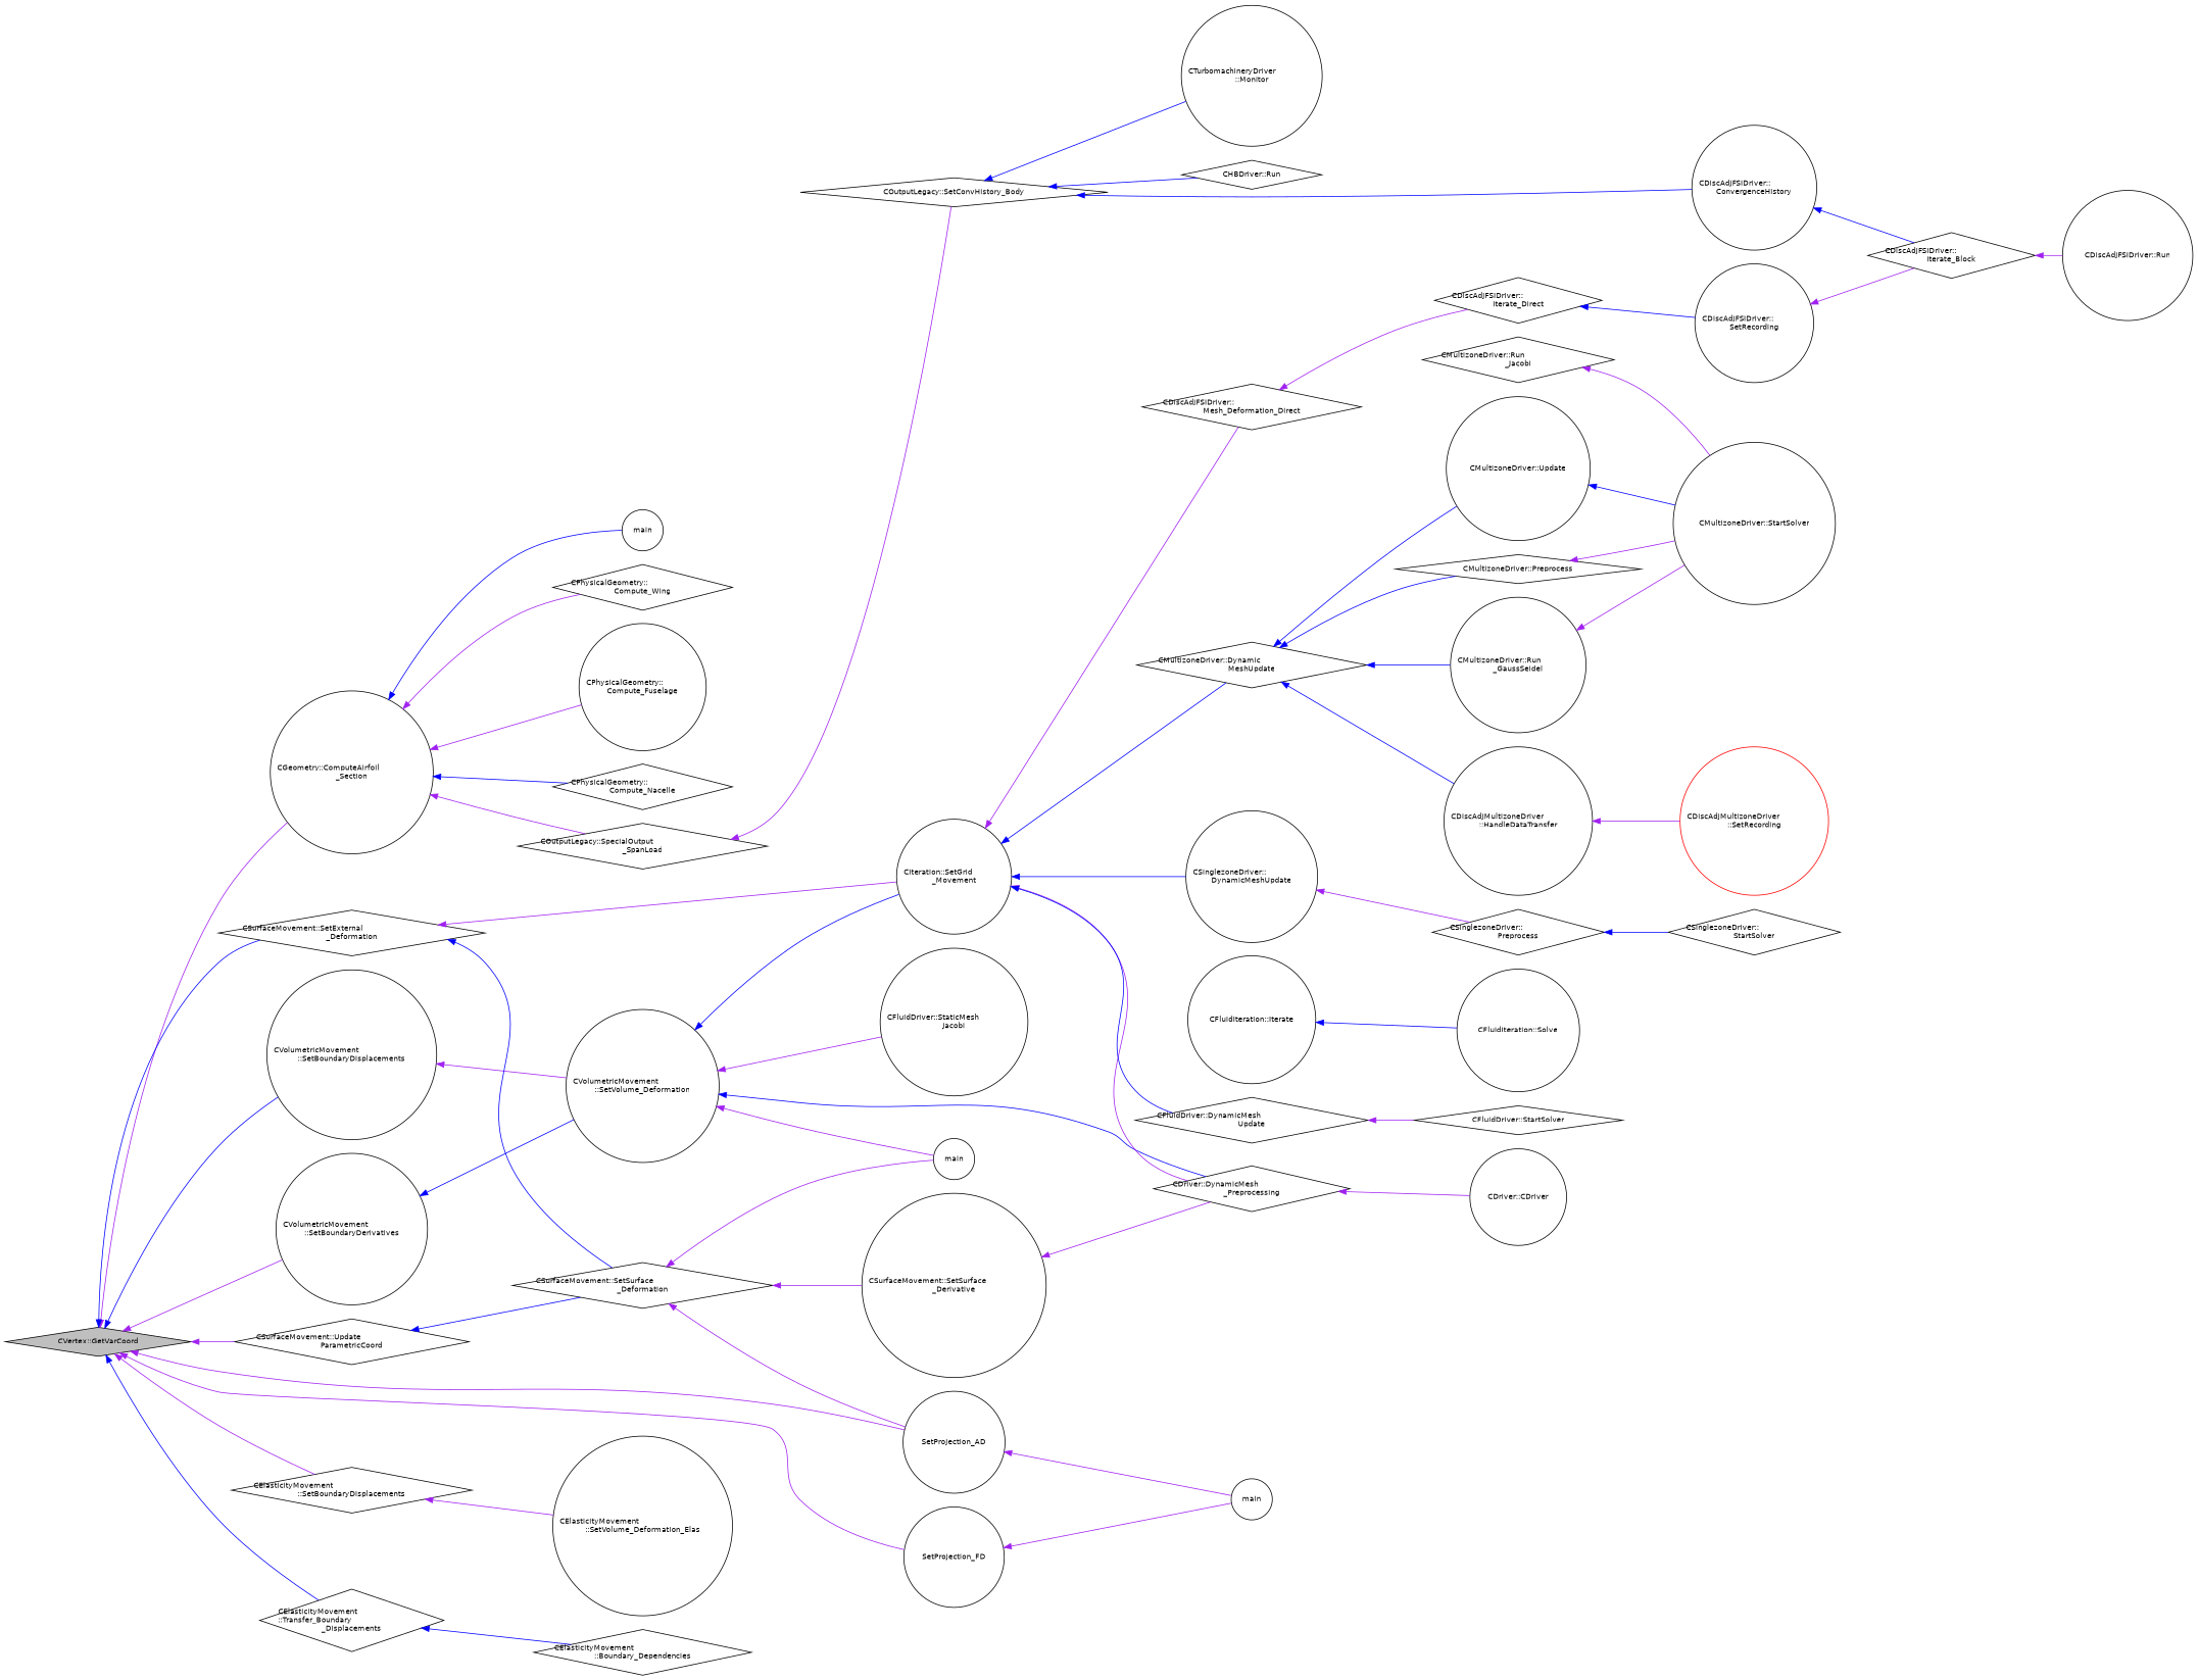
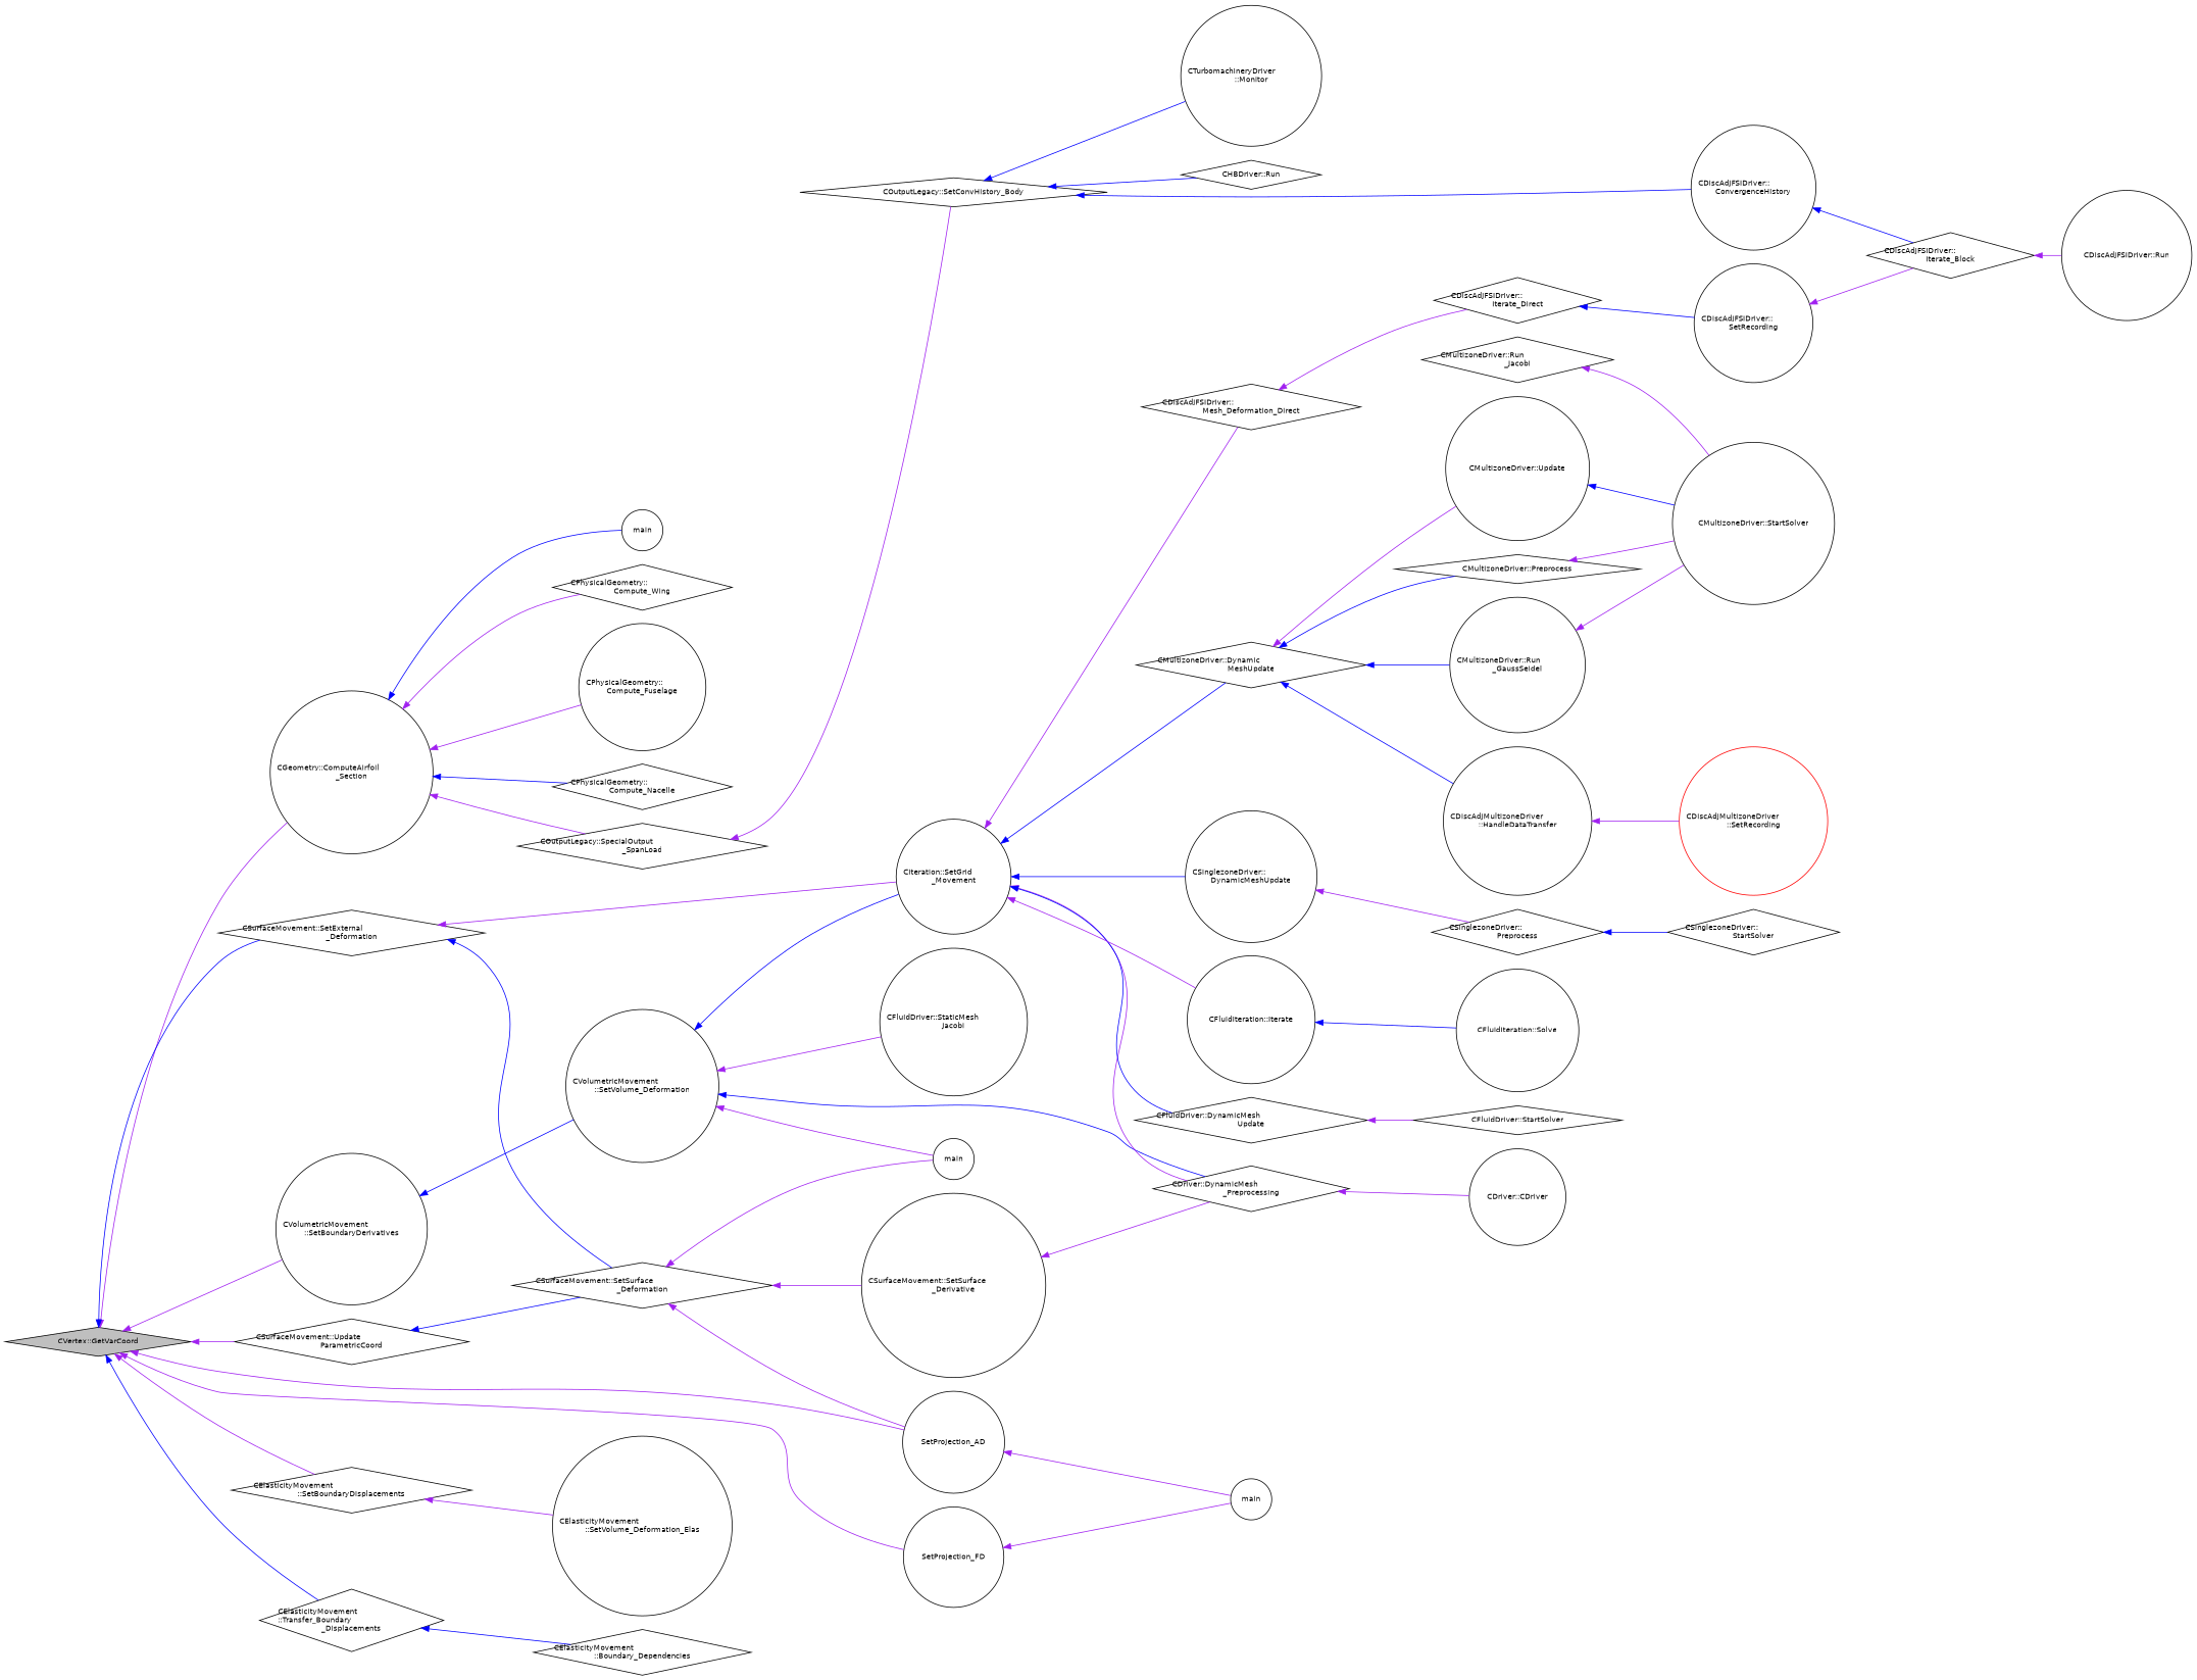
  digraph {
    rankdir=LR
    node [color=black fillcolor=white fontname=Helvetica fontsize=10 shape=circle style=filled]
    edge [color=purple dir=back fontname=Helvetica fontsize=10 labelfontname=Helvetica labelfontsize=10 style=solid]
    n1 [fillcolor=grey75 fontcolor=black height=0.2 label="CVertex::GetVarCoord" shape=diamond width=0.4]
    n2 [height=0.2 label="CGeometry::ComputeAirfoil\l_Section" width=0.4]
-   n3 [height=0.2 label="CVolumetricMovement\l::SetBoundaryDisplacements" width=0.4]
    n4 [height=0.2 label="CVolumetricMovement\l::SetBoundaryDerivatives" width=0.4]
    n5 [height=0.2 label="CSurfaceMovement::Update\lParametricCoord" shape=diamond width=0.4]
    n6 [height=0.2 label=SetProjection_AD width=0.4]
    n7 [height=0.2 label="CSurfaceMovement::SetExternal\l_Deformation" shape=diamond width=0.4]
    n8 [height=0.2 label="CElasticityMovement\l::SetBoundaryDisplacements" shape=diamond width=0.4]
    n9 [height=0.2 label="CElasticityMovement\l::Transfer_Boundary\l_Displacements" shape=diamond width=0.4]
    n10 [height=0.2 label=SetProjection_FD width=0.4]
    n11 [height=0.2 label="CPhysicalGeometry::\lCompute_Wing" shape=diamond width=0.4]
    n12 [height=0.2 label="CPhysicalGeometry::\lCompute_Fuselage" width=0.4]
    n13 [height=0.2 label="CPhysicalGeometry::\lCompute_Nacelle" shape=diamond width=0.4]
    n14 [height=0.2 label="COutputLegacy::SpecialOutput\l_SpanLoad" shape=diamond width=0.4]
    n15 [height=0.2 label=main width=0.4]
    n16 [height=0.2 label="CVolumetricMovement\l::SetVolume_Deformation" width=0.4]
    n17 [height=0.2 label="CSurfaceMovement::SetSurface\l_Deformation" shape=diamond width=0.4]
    n18 [height=0.2 label=main width=0.4]
    n19 [height=0.2 label="CIteration::SetGrid\l_Movement" width=0.4]
    n20 [height=0.2 label="CElasticityMovement\l::SetVolume_Deformation_Elas" width=0.4]
    n21 [height=0.2 label="CElasticityMovement\l::Boundary_Dependencies" shape=diamond width=0.4]
    n22 [height=0.2 label="COutputLegacy::SetConvHistory_Body" shape=diamond width=0.4]
    n23 [height=0.2 label="CTurbomachineryDriver\l::Monitor" width=0.4]
    n24 [height=0.2 label="CHBDriver::Run" shape=diamond width=0.4]
    n25 [height=0.2 label="CDiscAdjFSIDriver::\lConvergenceHistory" width=0.4]
    n26 [height=0.2 label="CDiscAdjFSIDriver::\lIterate_Block" shape=diamond width=0.4]
    n27 [height=0.2 label="CDiscAdjFSIDriver::Run" width=0.4]
    n28 [height=0.2 label="CDriver::DynamicMesh\l_Preprocessing" shape=diamond width=0.4]
    n29 [height=0.2 label="CFluidDriver::StaticMesh\lJacobi" width=0.4]
    n30 [height=0.2 label=main width=0.4]
    n31 [height=0.2 label="CDriver::CDriver" width=0.4]
    n32 [height=0.2 label="CFluidDriver::DynamicMesh\lUpdate" shape=diamond width=0.4]
    n33 [height=0.2 label="CDiscAdjFSIDriver::\lMesh_Deformation_Direct" shape=diamond width=0.4]
    n34 [height=0.2 label="CMultizoneDriver::Dynamic\lMeshUpdate" shape=diamond width=0.4]
    n35 [height=0.2 label="CSinglezoneDriver::\lDynamicMeshUpdate" width=0.4]
    n36 [height=0.2 label="CFluidIteration::Iterate" width=0.4]
    n37 [height=0.2 label="CFluidDriver::StartSolver" shape=diamond width=0.4]
    n38 [height=0.2 label="CDiscAdjFSIDriver::\lIterate_Direct" shape=diamond width=0.4]
    n39 [height=0.2 label="CDiscAdjMultizoneDriver\l::HandleDataTransfer" width=0.4]
    n40 [height=0.2 label="CMultizoneDriver::Preprocess" shape=diamond width=0.4]
    n41 [height=0.2 label="CMultizoneDriver::Run\l_GaussSeidel" width=0.4]
    n42 [height=0.2 label="CMultizoneDriver::Update" width=0.4]
    n43 [height=0.2 label="CSinglezoneDriver::\lPreprocess" shape=diamond width=0.4]
    n44 [height=0.2 label="CFluidIteration::Solve" width=0.4]
    n45 [height=0.2 label="CDiscAdjFSIDriver::\lSetRecording" width=0.4]
    n46 [color=red height=0.2 label="CDiscAdjMultizoneDriver\l::SetRecording" width=0.4]
    n47 [height=0.2 label="CMultizoneDriver::StartSolver" width=0.4]
    n48 [height=0.2 label="CMultizoneDriver::Run\l_Jacobi" shape=diamond width=0.4]
    n49 [height=0.2 label="CSinglezoneDriver::\lStartSolver" shape=diamond width=0.4]
    n50 [height=0.2 label="CSurfaceMovement::SetSurface\l_Derivative" width=0.4]
    n1 -> n2
-   n1 -> n3 [color=blue]
    n1 -> n4
    n1 -> n5
    n1 -> n6
    n1 -> n7 [color=blue]
    n1 -> n8
    n1 -> n9 [color=blue]
    n1 -> n10
    n2 -> n11
    n2 -> n12
    n2 -> n13 [color=blue]
    n2 -> n14
    n2 -> n15 [color=blue]
-   n3 -> n16
    n4 -> n16 [color=blue]
    n5 -> n17 [color=blue]
    n6 -> n18
    n7 -> n17 [color=blue]
    n7 -> n19
    n8 -> n20
    n9 -> n21 [color=blue]
    n10 -> n18
    n14 -> n22
    n16 -> n19 [color=blue]
    n16 -> n28 [color=blue]
    n16 -> n29
    n16 -> n30
    n17 -> n6
    n17 -> n30
    n17 -> n50
    n19 -> n28
    n19 -> n32 [color=blue]
    n19 -> n33
    n19 -> n34 [color=blue]
    n19 -> n35 [color=blue]
+   n19 -> n36
    n22 -> n23 [color=blue]
    n22 -> n24 [color=blue]
    n22 -> n25 [color=blue]
    n25 -> n26 [color=blue]
    n26 -> n27
    n28 -> n31
    n32 -> n37
    n33 -> n38
    n34 -> n39 [color=blue]
    n34 -> n40 [color=blue]
    n34 -> n41 [color=blue]
-   n34 -> n42 [color=blue]
+   n34 -> n42
    n35 -> n43
    n36 -> n44 [color=blue]
    n38 -> n45 [color=blue]
    n39 -> n46
    n40 -> n47
    n41 -> n47
    n42 -> n47 [color=blue]
    n43 -> n49 [color=blue]
    n45 -> n26
    n48 -> n47
    n50 -> n28
  }
